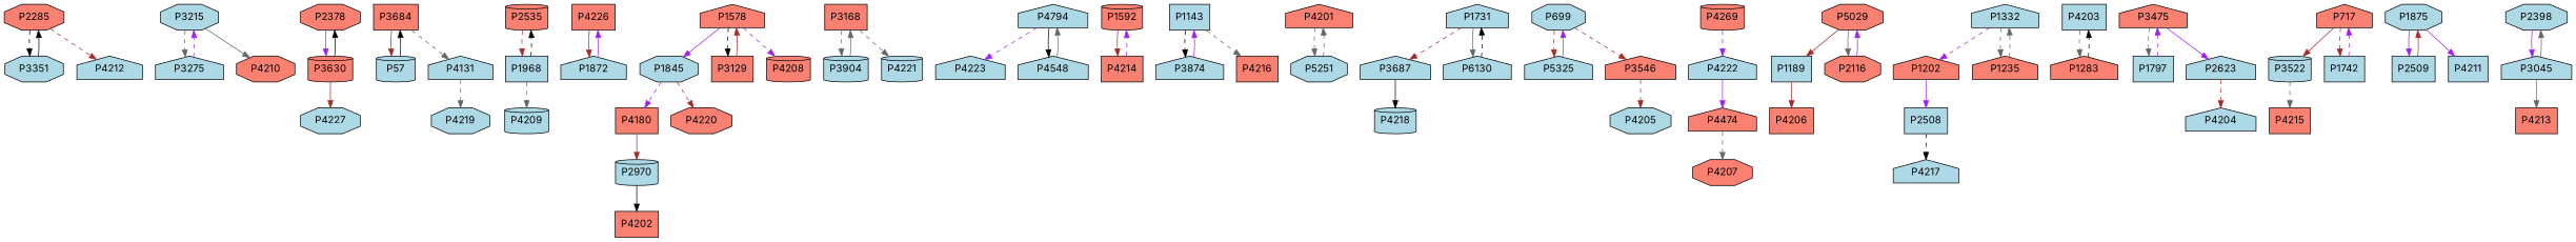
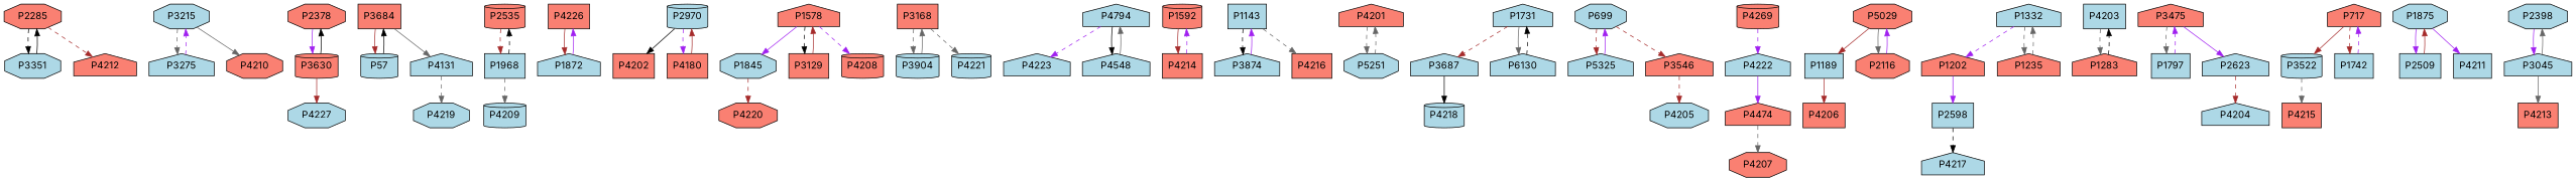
  digraph {
    fontname=Inter
    node [fillcolor=lightblue fontname=Inter shape=house style=filled]
    edge [color=gray40 fontname=Inter style=dashed]
    P2285 [fillcolor=salmon shape=octagon]
    P3351 [shape=octagon]
-   P4212
+   P4212 [fillcolor=salmon]
    P3215 [shape=octagon]
    P3275
    P4210 [fillcolor=salmon shape=octagon]
    P2378 [fillcolor=salmon shape=octagon]
    P3630 [fillcolor=salmon shape=cylinder]
    P4227 [shape=octagon]
    P4219 [shape=octagon]
    P4131
    P2535 [fillcolor=salmon shape=cylinder]
    P1968 [shape=box]
    P4209 [shape=cylinder]
    P4226 [fillcolor=salmon shape=box]
    P1872
    P2970 [shape=cylinder]
    P4202 [fillcolor=salmon shape=box]
    P4180 [fillcolor=salmon shape=box]
    P1845 [shape=octagon]
    P4220 [fillcolor=salmon shape=octagon]
    P3168 [fillcolor=salmon shape=box]
    P3904 [shape=cylinder]
    P4221 [shape=cylinder]
    P4794
    P4223
    P4548
    P1592 [fillcolor=salmon shape=cylinder]
    P4214 [fillcolor=salmon shape=box]
    P1143 [shape=box]
    P3874
    P4216 [fillcolor=salmon shape=box]
    P4201 [fillcolor=salmon]
    P5251 [shape=octagon]
    P1578 [fillcolor=salmon]
    P3129 [fillcolor=salmon shape=box]
    P4208 [fillcolor=salmon shape=cylinder]
    P4218 [shape=cylinder]
    P3687
    P699 [shape=octagon]
    P5325
    P3546 [fillcolor=salmon]
    P4205 [shape=octagon]
    P4269 [fillcolor=salmon shape=cylinder]
    P4222
    P4474 [fillcolor=salmon]
    P4207 [fillcolor=salmon shape=octagon]
    P1731
    P6130
    P5029 [fillcolor=salmon shape=octagon]
    P1189 [shape=box]
    P2116 [fillcolor=salmon shape=octagon]
    P4206 [fillcolor=salmon shape=box]
    P57 [shape=cylinder]
    P3684 [fillcolor=salmon shape=box]
    P1202 [fillcolor=salmon]
    P1332
    P1235 [fillcolor=salmon]
-   P2598 [shape=box label=P2508]
+   P2598 [shape=box]
    P4217
    P4203 [shape=box]
    P1283 [fillcolor=salmon]
    P3475 [fillcolor=salmon]
    P1797 [shape=box]
    P2623
    P4204
    P717 [fillcolor=salmon]
    P3522 [shape=cylinder]
    P1742 [shape=box]
    P4215 [fillcolor=salmon shape=box]
    n71 [label=P1875 shape=octagon]
    P2509 [shape=box]
    P4211 [shape=box]
    P2398 [shape=octagon]
    P3045
    P4213 [fillcolor=salmon shape=box]
    P2285 -> P3351 [color=black]
    P2285 -> P4212 [color=brown]
    P3351 -> P2285 [color=black style=solid]
    P3215 -> P3275
    P3215 -> P4210 [style=solid]
    P3275 -> P3215 [color=purple]
    P2378 -> P3630 [color=purple style=solid]
    P3630 -> P2378 [color=black style=solid]
    P3630 -> P4227 [color=brown style=solid]
    P4131 -> P4219
    P2535 -> P1968 [color=brown]
    P1968 -> P2535 [color=black]
    P1968 -> P4209
    P4226 -> P1872 [color=brown style=solid]
    P1872 -> P4226 [color=purple style=solid]
    P2970 -> P4202 [color=black style=solid]
-   P1845 -> P4180 [color=purple]
+   P2970 -> P4180 [color=purple]
    P4180 -> P2970 [color=brown style=solid]
    P1845 -> P4220 [color=brown]
    P3168 -> P3904
    P3168 -> P4221
    P3904 -> P3168 [style=solid]
    P4794 -> P4223 [color=purple]
    P4794 -> P4548 [color=black style=solid]
    P4548 -> P4794 [style=solid]
    P1592 -> P4214 [color=brown style=solid]
    P4214 -> P1592 [color=purple]
    P1143 -> P3874 [color=black]
    P1143 -> P4216
    P3874 -> P1143 [color=purple style=solid]
    P4201 -> P5251
    P5251 -> P4201
    P1578 -> P1845 [color=purple style=solid]
    P1578 -> P3129 [color=black]
    P1578 -> P4208 [color=purple]
    P3129 -> P1578 [color=brown style=solid]
    P3687 -> P4218 [color=black style=solid]
    P699 -> P5325 [color=brown]
    P699 -> P3546 [color=brown]
    P5325 -> P699 [color=purple style=solid]
    P3546 -> P4205 [color=brown]
    P4269 -> P4222 [color=purple]
    P4222 -> P4474 [color=purple style=solid]
    P4474 -> P4207
    P1731 -> P3687 [color=brown]
    P1731 -> P6130 [style=solid]
    P6130 -> P1731 [color=black]
    P5029 -> P1189 [color=brown style=solid]
    P5029 -> P2116 [style=solid]
    P1189 -> P4206 [color=brown style=solid]
    P2116 -> P5029 [color=purple style=solid]
    P57 -> P3684 [color=black style=solid]
-   P3684 -> P4131
+   P3684 -> P4131 [style=solid]
    P3684 -> P57 [color=brown style=solid]
    P1202 -> P2598 [color=purple style=solid]
    P1332 -> P1202 [color=purple]
    P1332 -> P1235
    P1235 -> P1332
    P2598 -> P4217 [color=black]
    P4203 -> P1283
    P1283 -> P4203 [color=black]
    P3475 -> P1797
    P3475 -> P2623 [color=purple style=solid]
    P1797 -> P3475 [color=purple]
    P2623 -> P4204 [color=brown]
    P717 -> P3522 [color=brown style=solid]
    P717 -> P1742 [color=brown]
    P3522 -> P4215
    P1742 -> P717 [color=purple]
    n71 -> P2509 [color=purple style=solid]
    n71 -> P4211 [color=purple style=solid]
    P2509 -> n71 [color=brown style=solid]
    P2398 -> P3045 [color=purple style=solid]
    P3045 -> P2398 [style=solid]
    P3045 -> P4213 [style=solid]
  }
